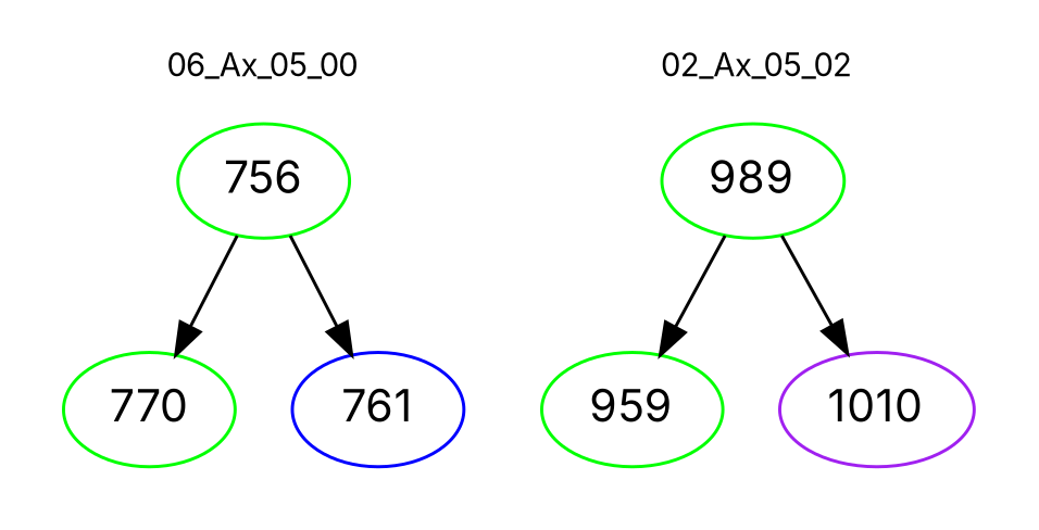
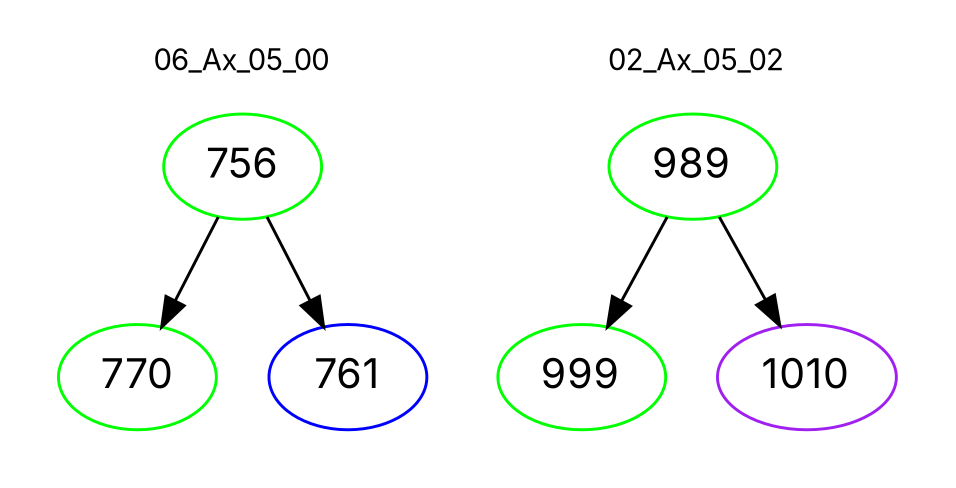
  digraph {
    fontname=Inter
    node [color=green fontname=Inter]
    edge [color=black fontname=Inter]
    n1 [label=756]
    n2 [label=770]
    n3 [color=blue label=761]
    n4 [label=989]
-   n5 [label=959]
+   n5 [label=999]
    n6 [color=purple label=1010]
    subgraph cluster_1 {
      color=white
      fontsize=10
      label="06_Ax_05_00"
      n1
      n2
      n3
    }
    subgraph cluster_2 {
      color=white
      fontsize=10
      label="02_Ax_05_02"
      n4
      n5
      n6
    }
    n1 -> n2
    n1 -> n3
    n4 -> n5
    n4 -> n6
  }
